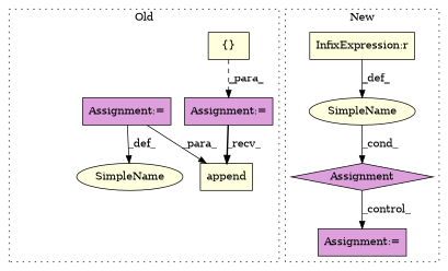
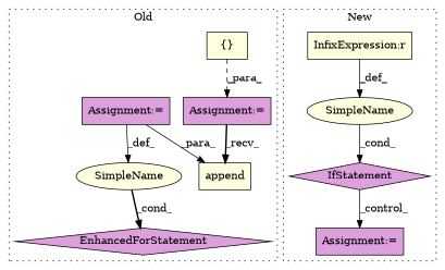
  digraph {
    node [a=7 fillcolor=lightyellow l="61,2" s="17617,17700" shape=box style=filled]
    edge [style=solid]
    n1 [a=32 l="7,1" label=append s="17722,17759"]
    n2 [fillcolor=plum l=1 label="Assignment:=" s=17506]
    n3 [a=4 l=2 label="{}" s=17516]
+   n4 [a=70 fillcolor=plum label=EnhancedForStatement shape=diamond]
    n5 [fillcolor=plum label="Assignment:="]
    n6 [a=42 l=4 label=SimpleName s=17682 shape=ellipse]
-   n7 [a=25 fillcolor=plum l="4,2" label=Assignment s="17461,17500" shape=diamond]
+   n7 [a=25 fillcolor=plum l="4,2" label=IfStatement s="17461,17500" shape=diamond]
    n8 [a=27 l=4 label="InfixExpression:r" s=17474]
    n9 [fillcolor=plum l=14 label="Assignment:=" s=17517]
    n10 [a=42 label=SimpleName shape=ellipse l="" s=""]
    subgraph cluster_1 {
      label=Old
      style=dotted
      n1
      n2
      n3
+     n4
      n5
      n6
    }
    subgraph cluster_2 {
      label=New
      style=dotted
      n7
      n8
      n9
      n10
    }
    n2 -> n1 [label=_recv_ style=bold]
    n3 -> n2 [label=_para_ style=dashed]
    n5 -> n1 [label=_para_]
    n5 -> n6 [label=_def_]
+   n6 -> n4 [label=_cond_ style=bold]
    n7 -> n9 [label=_control_]
    n8 -> n10 [label=_def_]
    n10 -> n7 [label=_cond_]
  }
